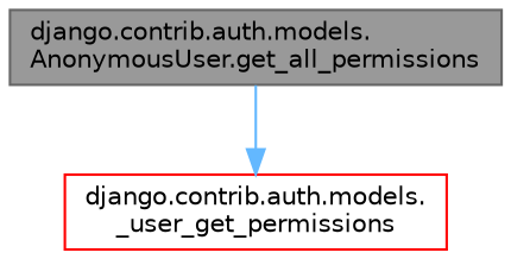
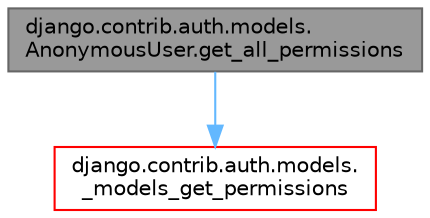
  digraph {
    rankdir=TB
    node [fontname=Helvetica fontsize=10 shape=box style=filled]
    n1 [color=gray40 fillcolor=grey60 fontcolor=black height=0.2 label="django.contrib.auth.models.\lAnonymousUser.get_all_permissions" width=0.4]
-   n2 [color=red fillcolor=white height=0.2 label="django.contrib.auth.models.\l_user_get_permissions" width=0.4]
+   n2 [color=red fillcolor=white height=0.2 label="django.contrib.auth.models.\l_models_get_permissions" width=0.4]
    n1 -> n2 [color=steelblue1 fontname=Helvetica fontsize=10 labelfontname=Helvetica labelfontsize=10 style=solid]
  }
